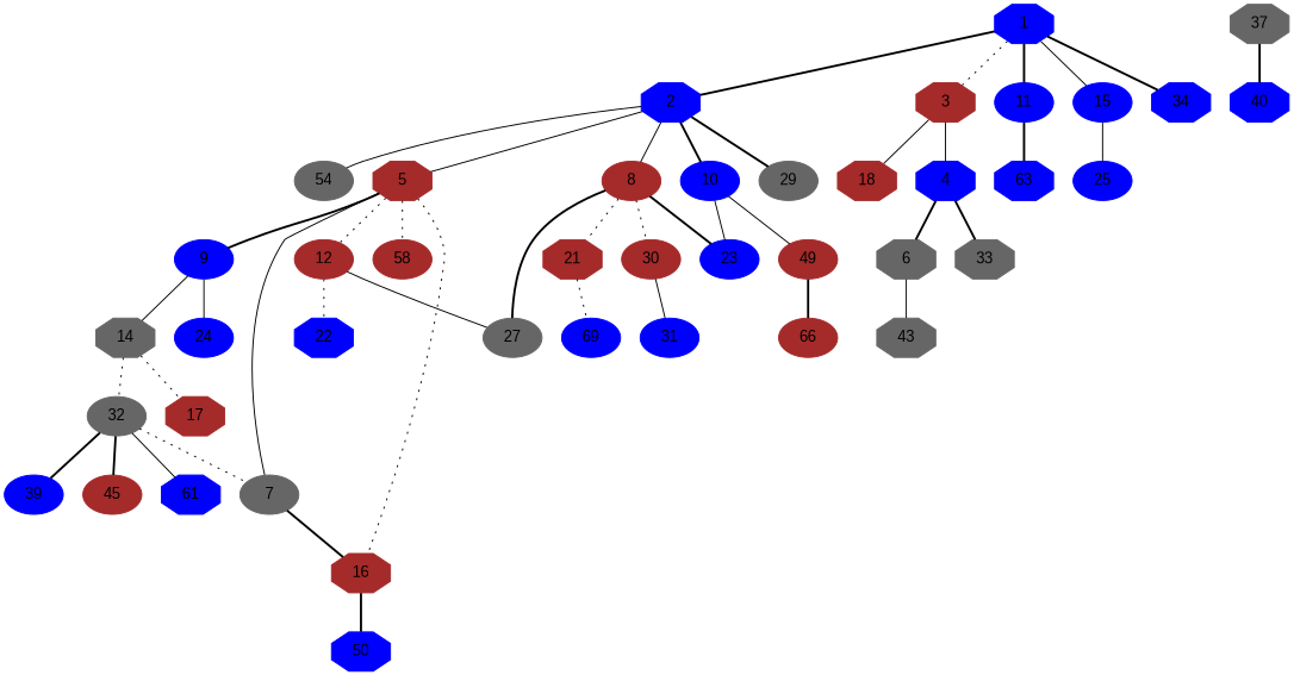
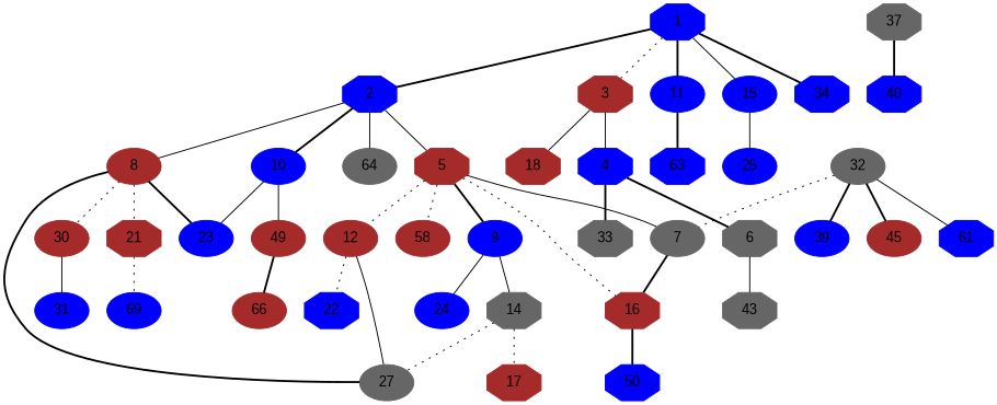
  graph {
    fontname="Liberation Sans"
    node [color=blue fontname="Liberation Sans" shape=ellipse style=filled]
    edge [fontname="Liberation Sans" style=bold]
    1 [shape=octagon]
    2 [shape=octagon]
    3 [color=brown shape=octagon]
    11 [super="+52+56"]
    15
    34 [shape=octagon super="+57"]
    5 [color=brown shape=octagon]
    8 [color=brown]
    10 [super="+28"]
-   29 [color=gray40]
-   64 [color=gray40 label=54]
+   64 [color=gray40]
    4 [shape=octagon]
    18 [color=brown shape=octagon]
    63 [shape=octagon]
    25
    7 [color=gray40 super="+20"]
    9 [super="+13"]
    12 [color=brown super="+42"]
    16 [color=brown shape=octagon super="+19"]
    58 [color=brown]
    21 [color=brown shape=octagon super="+55"]
    23 [super="+26"]
    27 [color=gray40]
    30 [color=brown]
    49 [color=brown]
    6 [color=gray40 shape=octagon super="+72"]
    33 [color=gray40 shape=octagon]
    43 [color=gray40 shape=octagon]
    14 [color=gray40 shape=octagon]
    24
    22 [shape=octagon]
    50 [shape=octagon super="+51+60"]
    69
    31
    17 [color=brown shape=octagon super="+41"]
    32 [color=gray40 super="+35"]
    66 [color=brown super="+71"]
    39 [super="+46"]
    45 [color=brown]
    61 [shape=octagon super="+68"]
    37 [color=gray40 shape=octagon]
    40 [shape=octagon]
    1 -- 2
    1 -- 3 [style=dotted]
    1 -- 11
    1 -- 15 [style=solid]
    1 -- 34
    2 -- 5 [style=solid]
    2 -- 8 [style=solid]
    2 -- 10
-   2 -- 29
    2 -- 64 [style=solid]
    3 -- 4 [style=solid]
    3 -- 18 [style=solid]
    11 -- 63
    15 -- 25 [style=solid]
    5 -- 7 [style=solid]
    5 -- 9
    5 -- 12 [style=dotted]
    5 -- 16 [style=dotted]
    5 -- 58 [style=dotted]
    8 -- 21 [style=dotted]
    8 -- 23
    8 -- 27
    8 -- 30 [style=dotted]
    10 -- 23 [style=solid]
    10 -- 49 [style=solid]
    4 -- 6
    4 -- 33
    7 -- 16
    9 -- 14 [style=solid]
    9 -- 24 [style=solid]
    12 -- 27 [style=solid]
    12 -- 22 [style=dotted]
    16 -- 50
    21 -- 69 [style=dotted]
    30 -- 31 [style=solid]
    49 -- 66
    6 -- 43 [style=solid]
    14 -- 17 [style=dotted]
-   14 -- 32 [style=dotted]
+   14 -- 27 [style=dotted]
    32 -- 7 [style=dotted]
    32 -- 39
    32 -- 45
    32 -- 61 [style=solid]
    37 -- 40
  }
